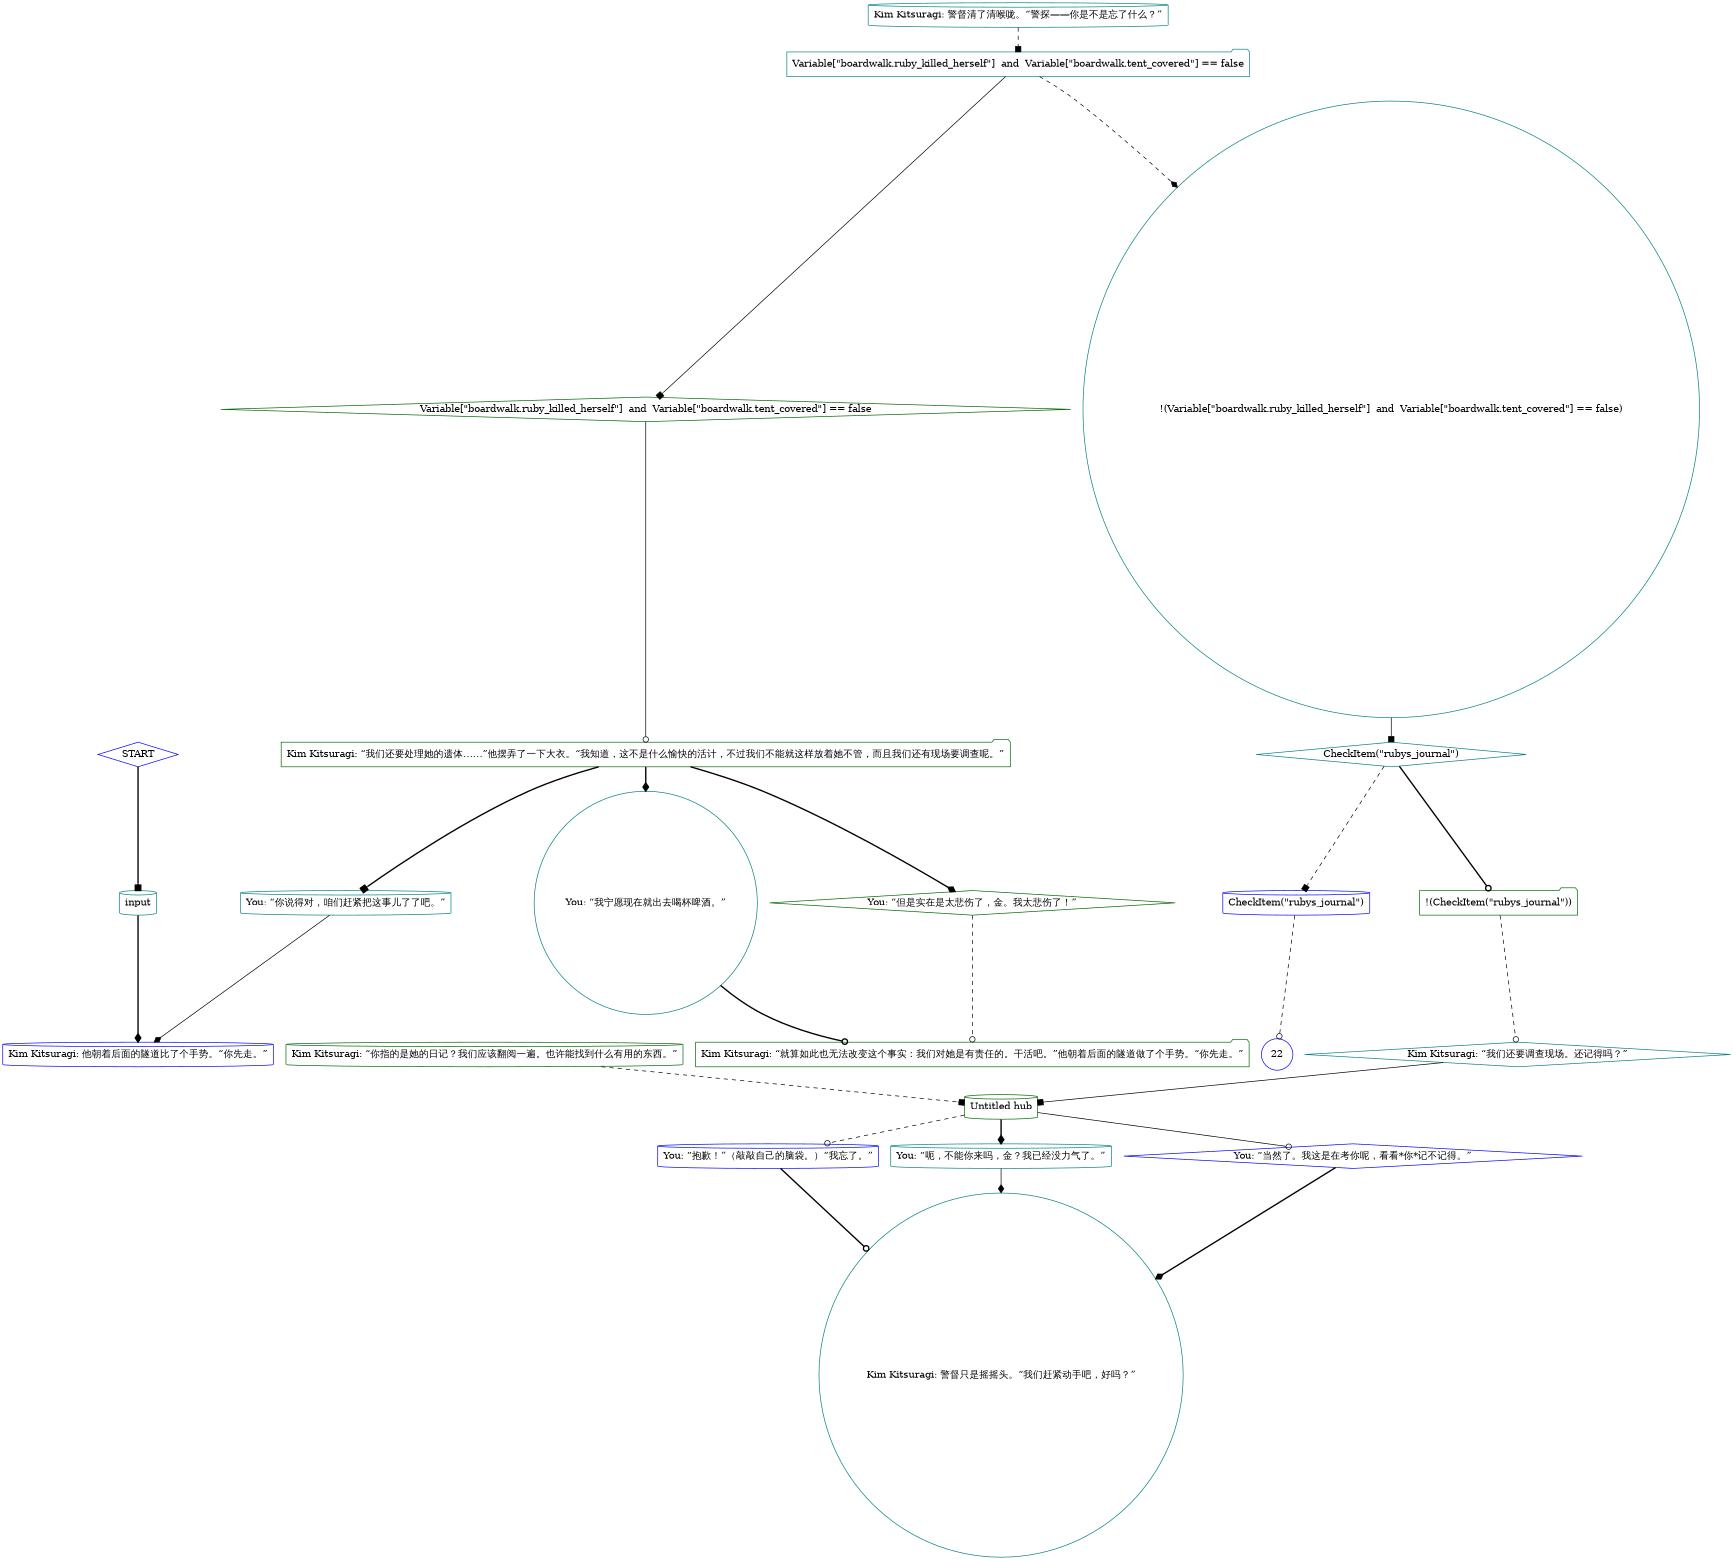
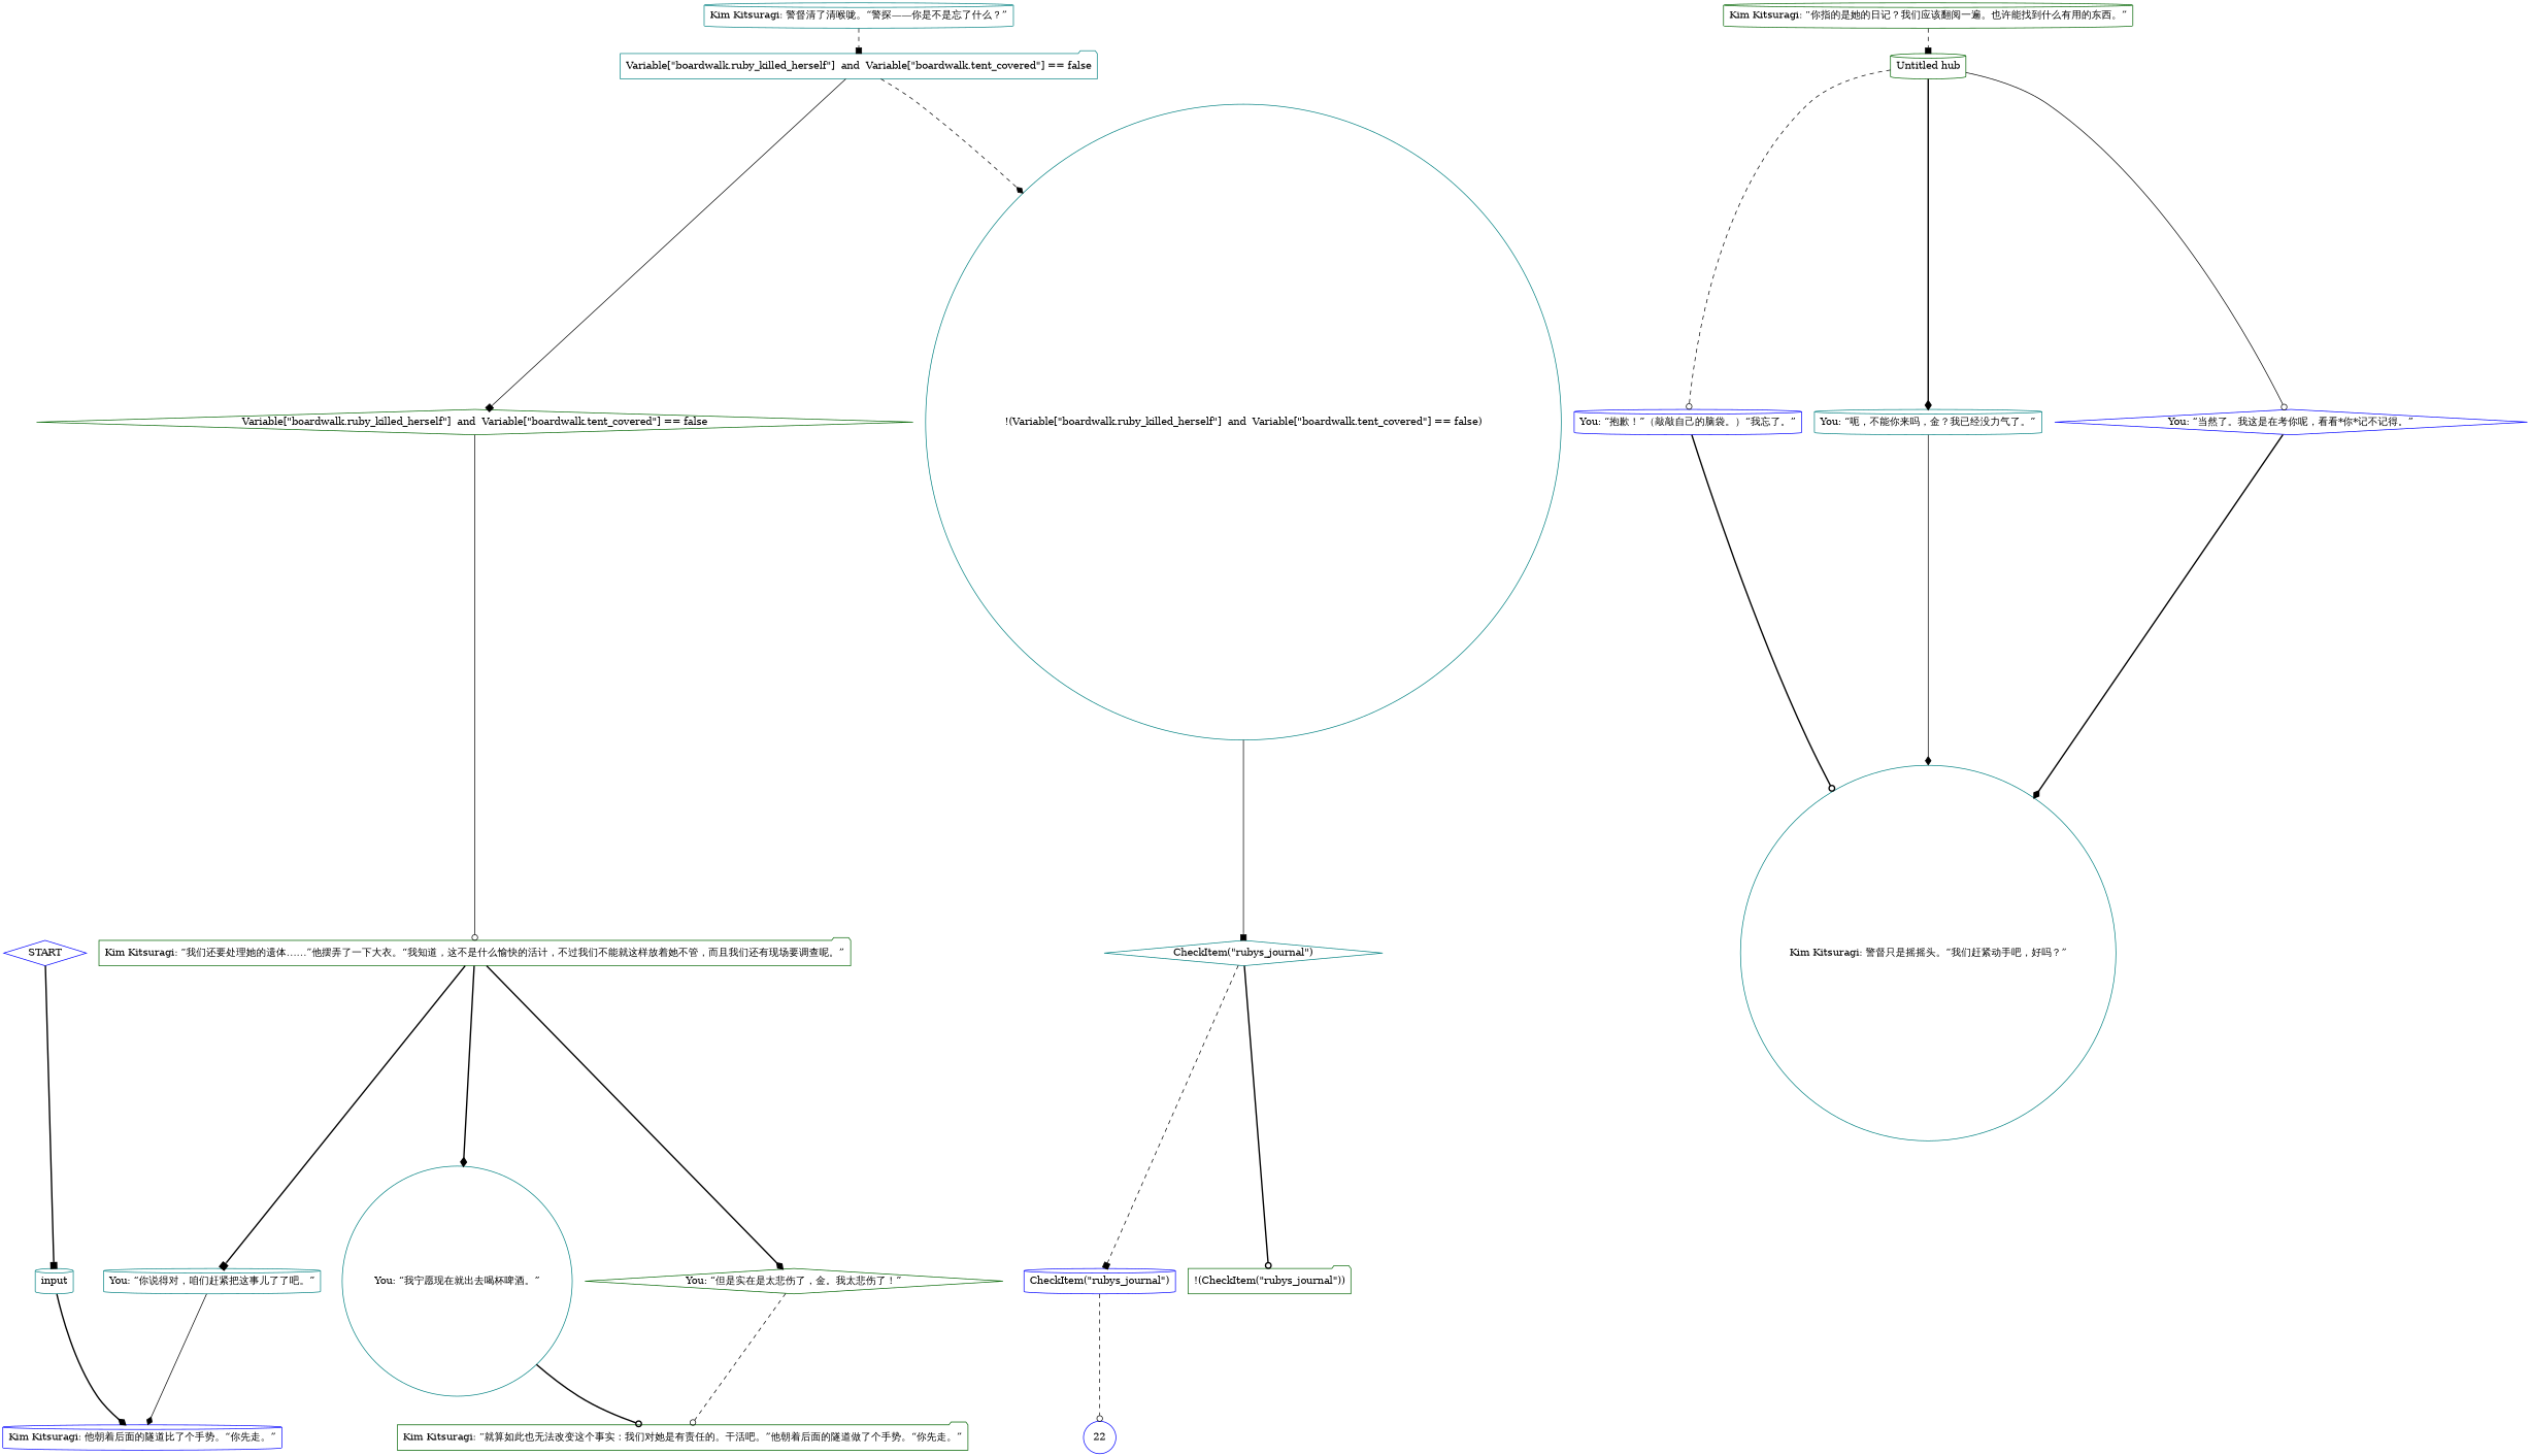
  digraph {
    node [color=teal shape=cylinder]
    edge [arrowhead=odot style=bold]
    n1 [color=blue label=START shape=diamond]
    n2 [label=input]
    n3 [color=blue label="Kim Kitsuragi: 他朝着后面的隧道比了个手势。“你先走。”"]
    n4 [label="Kim Kitsuragi: 警督清了清喉咙。“警探——你是不是忘了什么？”"]
    n5 [label="Variable[\"boardwalk.ruby_killed_herself\"]  and  Variable[\"boardwalk.tent_covered\"] == false" shape=folder]
    n6 [color=blue label="You: “抱歉！”（敲敲自己的脑袋。）“我忘了。”"]
    n7 [label="Kim Kitsuragi: 警督只是摇摇头。“我们赶紧动手吧，好吗？”" shape=circle]
    n8 [label="CheckItem(\"rubys_journal\")" shape=diamond]
    n9 [color=blue label="CheckItem(\"rubys_journal\")"]
    n10 [color=darkgreen label="!(CheckItem(\"rubys_journal\"))" shape=folder]
    22 [color=blue shape=circle]
-   n12 [label="Kim Kitsuragi: “我们还要调查现场。还记得吗？”" shape=diamond]
    n13 [color=darkgreen label="Untitled hub"]
    n14 [label="You: “我宁愿现在就出去喝杯啤酒。”" shape=circle]
    n15 [color=darkgreen label="Kim Kitsuragi: “就算如此也无法改变这个事实：我们对她是有责任的。干活吧。”他朝着后面的隧道做了个手势。“你先走。”" shape=folder]
    n16 [label="You: “呃，不能你来吗，金？我已经没力气了。”"]
    n17 [color=darkgreen label="You: “但是实在是太悲伤了，金。我太悲伤了！”" shape=diamond]
    n18 [color=darkgreen label="Variable[\"boardwalk.ruby_killed_herself\"]  and  Variable[\"boardwalk.tent_covered\"] == false" shape=diamond]
    n19 [label="!(Variable[\"boardwalk.ruby_killed_herself\"]  and  Variable[\"boardwalk.tent_covered\"] == false)" shape=circle]
    n20 [color=darkgreen label="Kim Kitsuragi: “我们还要处理她的遗体……”他摆弄了一下大衣。“我知道，这不是什么愉快的活计，不过我们不能就这样放着她不管，而且我们还有现场要调查呢。”" shape=folder]
    n21 [label="You: “你说得对，咱们赶紧把这事儿了了吧。”"]
    n22 [color=blue label="You: “当然了。我这是在考你呢，看看*你*记不记得。”" shape=diamond]
    n23 [color=darkgreen label="Kim Kitsuragi: “你指的是她的日记？我们应该翻阅一遍。也许能找到什么有用的东西。”"]
    n1 -> n2 [arrowhead=box]
    n2 -> n3 [arrowhead=diamond]
    n4 -> n5 [arrowhead=box style=dashed]
    n5 -> n18 [arrowhead=box style=solid]
    n5 -> n19 [arrowhead=diamond style=dashed]
    n6 -> n7
    n8 -> n9 [arrowhead=box style=dashed]
    n8 -> n10
    n9 -> 22 [style=dashed]
-   n10 -> n12 [style=dashed]
-   n12 -> n13 [arrowhead=box style=solid]
    n13 -> n6 [style=dashed]
    n13 -> n16 [arrowhead=diamond]
    n13 -> n22 [style=solid]
    n14 -> n15
    n16 -> n7 [arrowhead=diamond style=solid]
    n17 -> n15 [style=dashed]
    n18 -> n20 [style=solid]
    n19 -> n8 [arrowhead=box style=solid]
    n20 -> n14 [arrowhead=diamond]
    n20 -> n17 [arrowhead=diamond]
    n20 -> n21 [arrowhead=box]
    n21 -> n3 [arrowhead=diamond style=solid]
    n22 -> n7 [arrowhead=diamond]
    n23 -> n13 [arrowhead=box style=dashed]
  }
